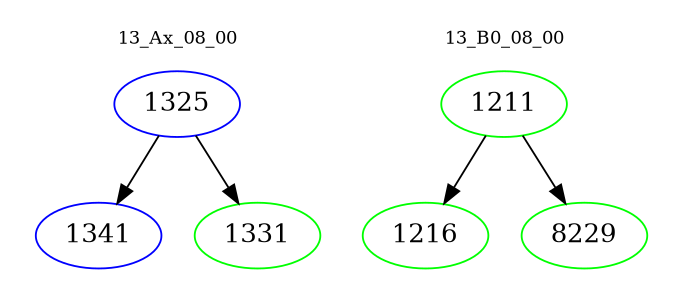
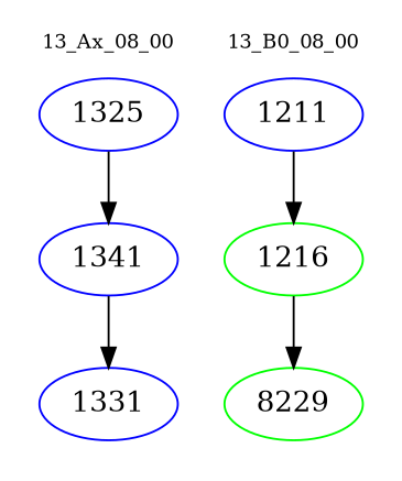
  digraph {
    node [color=blue]
    edge [color=black]
    n1 [label=1325]
    n2 [label=1341]
-   n3 [color=green label=1331]
-   n4 [color=green label=1211]
+   n3 [label=1331]
+   n4 [label=1211]
    n5 [color=green label=1216]
    n6 [color=green label=8229]
    subgraph cluster_1 {
      color=white
      fontsize=10
      label="13_Ax_08_00"
      n1
      n2
      n3
    }
    subgraph cluster_2 {
      color=white
      fontsize=10
      label="13_B0_08_00"
      n4
      n5
      n6
    }
    n1 -> n2
-   n1 -> n3
+   n2 -> n3
    n4 -> n5
-   n4 -> n6
+   n5 -> n6
  }
